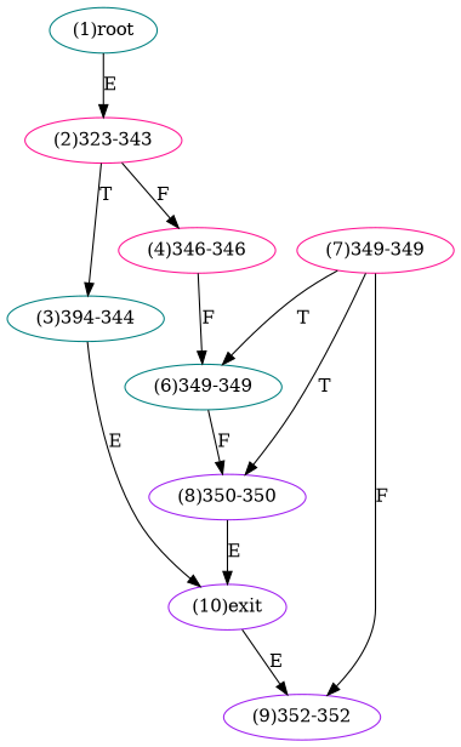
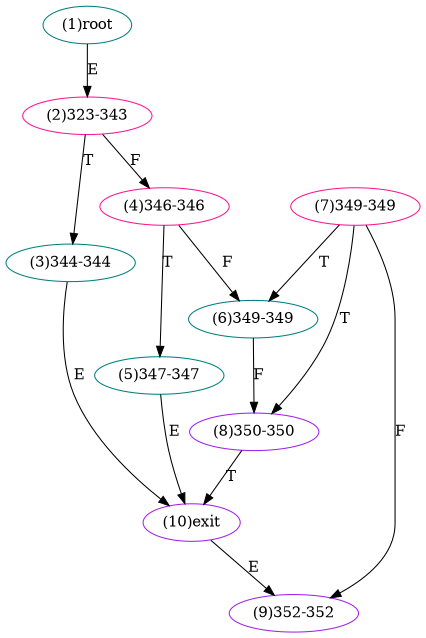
  digraph {
    node [color=teal]
    n1 [label="(1)root"]
    n2 [color=deeppink label="(2)323-343"]
-   n3 [label="(3)394-344"]
+   n3 [label="(3)344-344"]
    n4 [color=deeppink label="(4)346-346"]
    n5 [color=purple label="(10)exit"]
+   n6 [label="(5)347-347"]
    n7 [label="(6)349-349"]
    n8 [color=purple label="(9)352-352"]
    n9 [color=purple label="(8)350-350"]
    n10 [color=deeppink label="(7)349-349"]
    n1 -> n2 [label=E]
    n2 -> n3 [label=T]
    n2 -> n4 [label=F]
    n3 -> n5 [label=E]
+   n4 -> n6 [label=T]
    n4 -> n7 [label=F]
    n5 -> n8 [label=E]
+   n6 -> n5 [label=E]
    n7 -> n9 [label=F]
-   n9 -> n5 [label=E]
+   n9 -> n5 [label=T]
    n10 -> n7 [label=T]
    n10 -> n8 [label=F]
    n10 -> n9 [label=T]
  }
